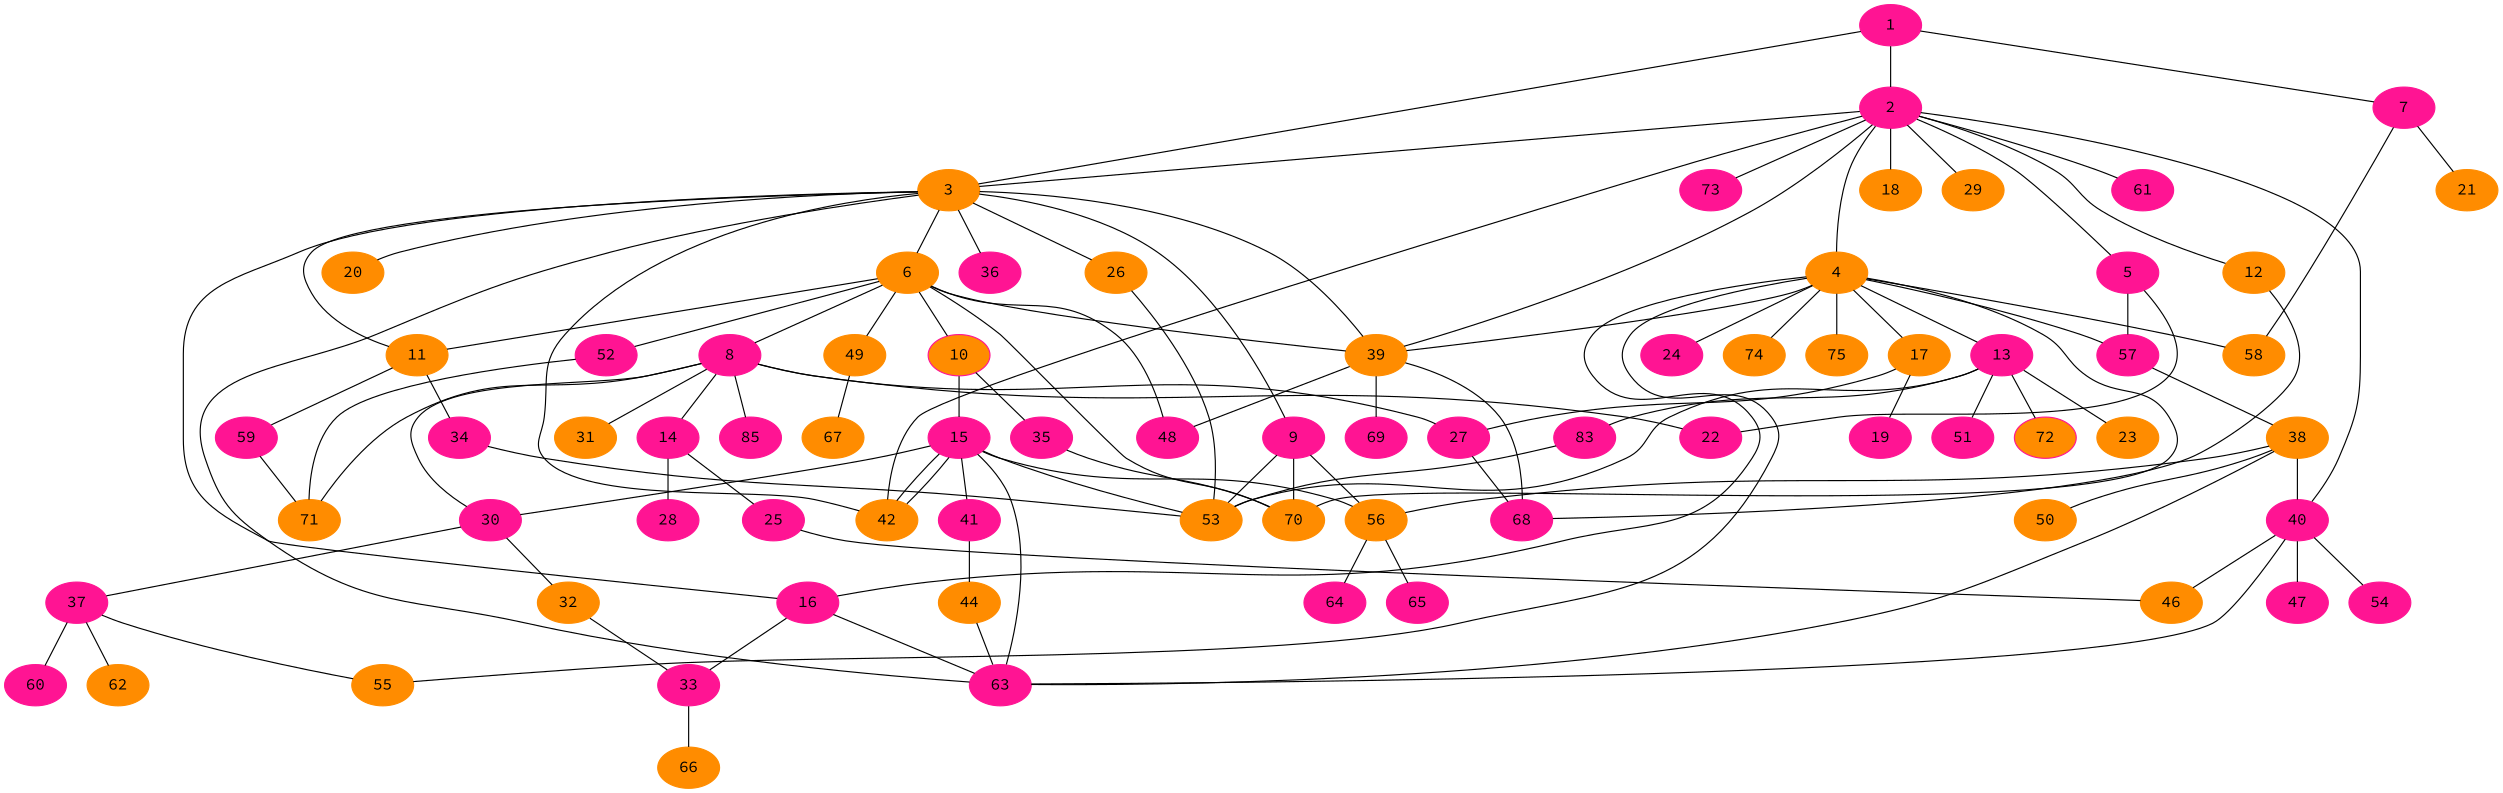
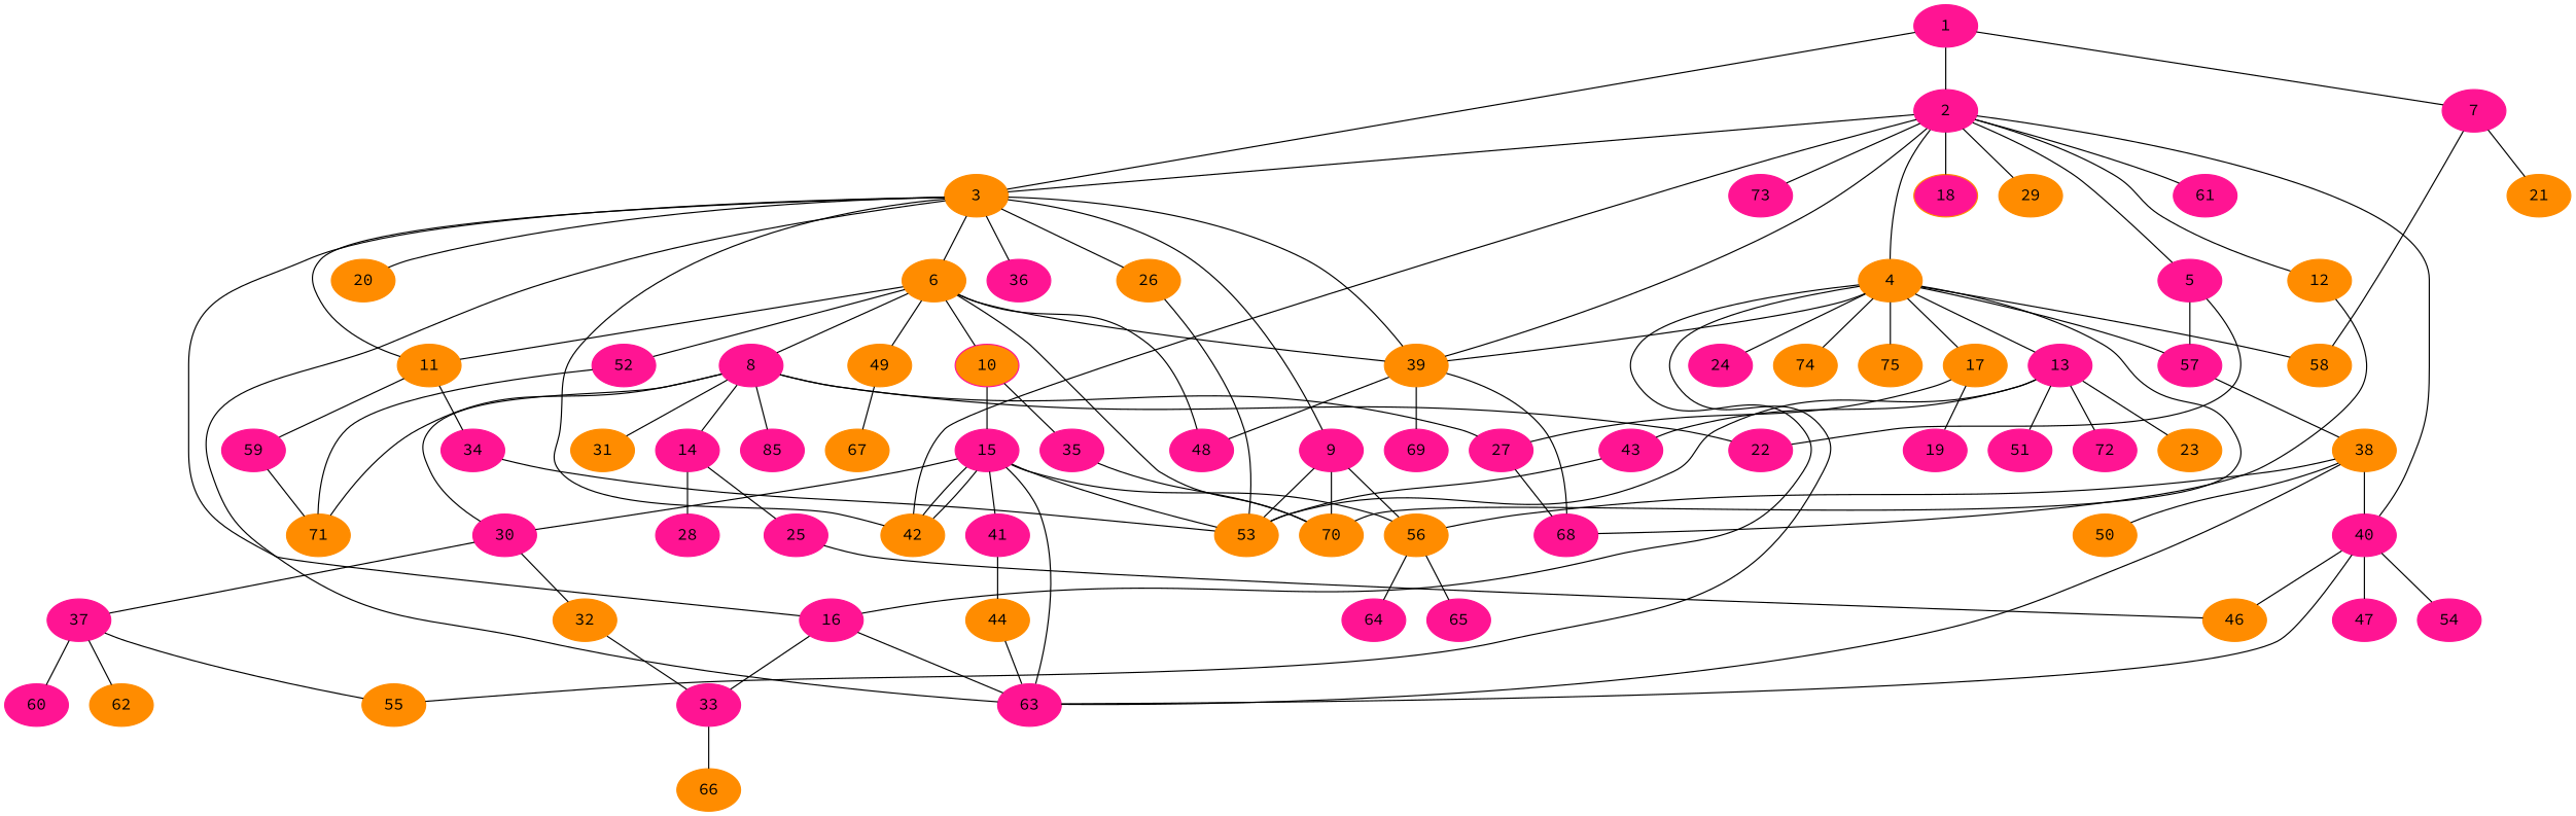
  graph {
    fontname="Source Code Pro"
    node [color=deeppink fontname="Source Code Pro" style=filled]
    edge [fontname="Source Code Pro"]
    1
    2
    3 [color=darkorange]
    7
    4 [color=darkorange]
    5
    12 [color=darkorange]
-   18 [color=darkorange]
+   18 [color=darkorange fillcolor=deeppink]
    29 [color=darkorange]
    39 [color=darkorange]
    40
    42 [color=darkorange]
    61
    73
    6 [color=darkorange]
    9
    11 [color=darkorange]
    16
    20 [color=darkorange]
    26 [color=darkorange]
    36
    63
    58 [color=darkorange]
    21 [color=darkorange]
    13
    17 [color=darkorange]
    24
    55 [color=darkorange]
    57
    70 [color=darkorange]
    74 [color=darkorange]
    75 [color=darkorange]
    22
    68
    48
    69
    46 [color=darkorange]
    47
    54
    8
    10 [fillcolor=darkorange]
    49 [color=darkorange]
    52
    53 [color=darkorange]
    56 [color=darkorange]
    34
    59
    33
    23 [color=darkorange]
-   43 [label=83]
+   43
    51
-   72 [fillcolor=darkorange]
+   72
    27
    19
    38 [color=darkorange]
    14
    30
    31 [color=darkorange]
    n59 [label=85]
    71 [color=darkorange]
    15
    35
    67 [color=darkorange]
    25
    28
    32 [color=darkorange]
    37
    64
    65
    41
    50 [color=darkorange]
    44 [color=darkorange]
    66 [color=darkorange]
    60
    62 [color=darkorange]
    1 -- 2
    1 -- 3
    1 -- 7
    2 -- 3
    2 -- 4
    2 -- 5
    2 -- 12
    2 -- 18
    2 -- 29
    2 -- 39
    2 -- 40
    2 -- 42
    2 -- 61
    2 -- 73
    3 -- 39
    3 -- 42
    3 -- 6
    3 -- 9
    3 -- 11
    3 -- 16
    3 -- 20
    3 -- 26
    3 -- 36
    3 -- 63
    7 -- 58
    7 -- 21
    4 -- 39
    4 -- 16
    4 -- 58
    4 -- 13
    4 -- 17
    4 -- 24
    4 -- 55
    4 -- 57
    4 -- 70
    4 -- 74
    4 -- 75
    5 -- 57
    5 -- 22
    12 -- 68
    39 -- 68
    39 -- 48
    39 -- 69
    40 -- 63
    40 -- 46
    40 -- 47
    40 -- 54
    6 -- 39
    6 -- 11
    6 -- 70
    6 -- 48
    6 -- 8
    6 -- 10
    6 -- 49
    6 -- 52
    9 -- 70
    9 -- 53
    9 -- 56
    11 -- 34
    11 -- 59
    16 -- 63
    16 -- 33
    26 -- 53
    13 -- 53
    13 -- 23
    13 -- 43
    13 -- 51
    13 -- 72
    17 -- 27
    17 -- 19
    57 -- 38
    8 -- 22
    8 -- 27
    8 -- 14
    8 -- 30
    8 -- 31
    8 -- n59
    8 -- 71
    10 -- 15
    10 -- 35
    49 -- 67
    52 -- 71
    56 -- 64
    56 -- 65
    34 -- 53
    59 -- 71
    33 -- 66
    43 -- 53
    27 -- 68
    38 -- 40
    38 -- 63
    38 -- 56
    38 -- 50
    14 -- 25
    14 -- 28
    30 -- 32
    30 -- 37
    15 -- 42
    15 -- 42
    15 -- 63
    15 -- 53
    15 -- 56
    15 -- 30
    15 -- 41
    35 -- 70
    25 -- 46
    32 -- 33
    37 -- 55
    37 -- 60
    37 -- 62
    41 -- 44
    44 -- 63
  }
